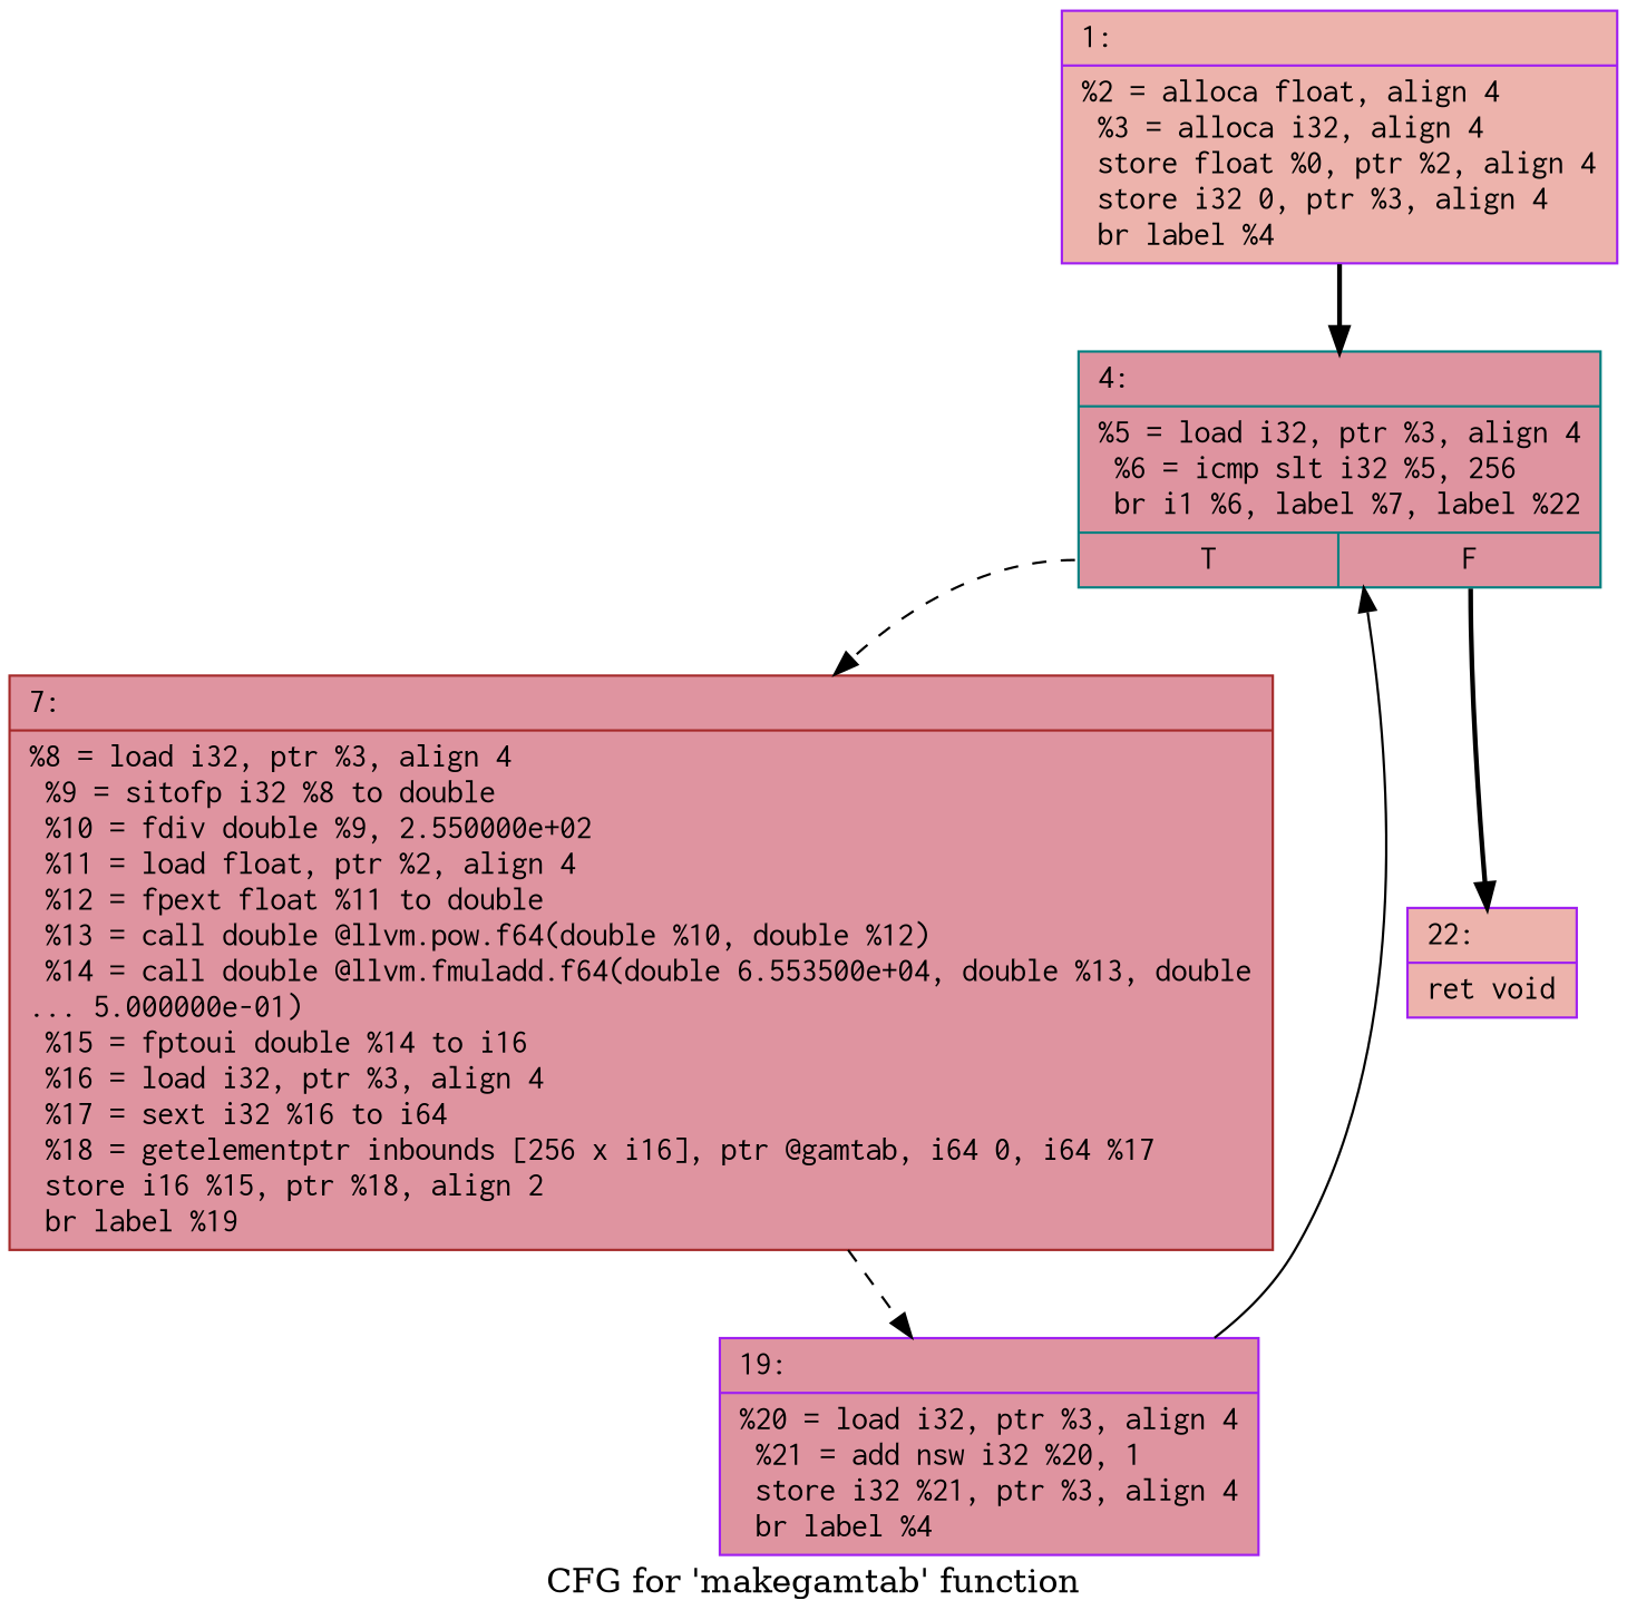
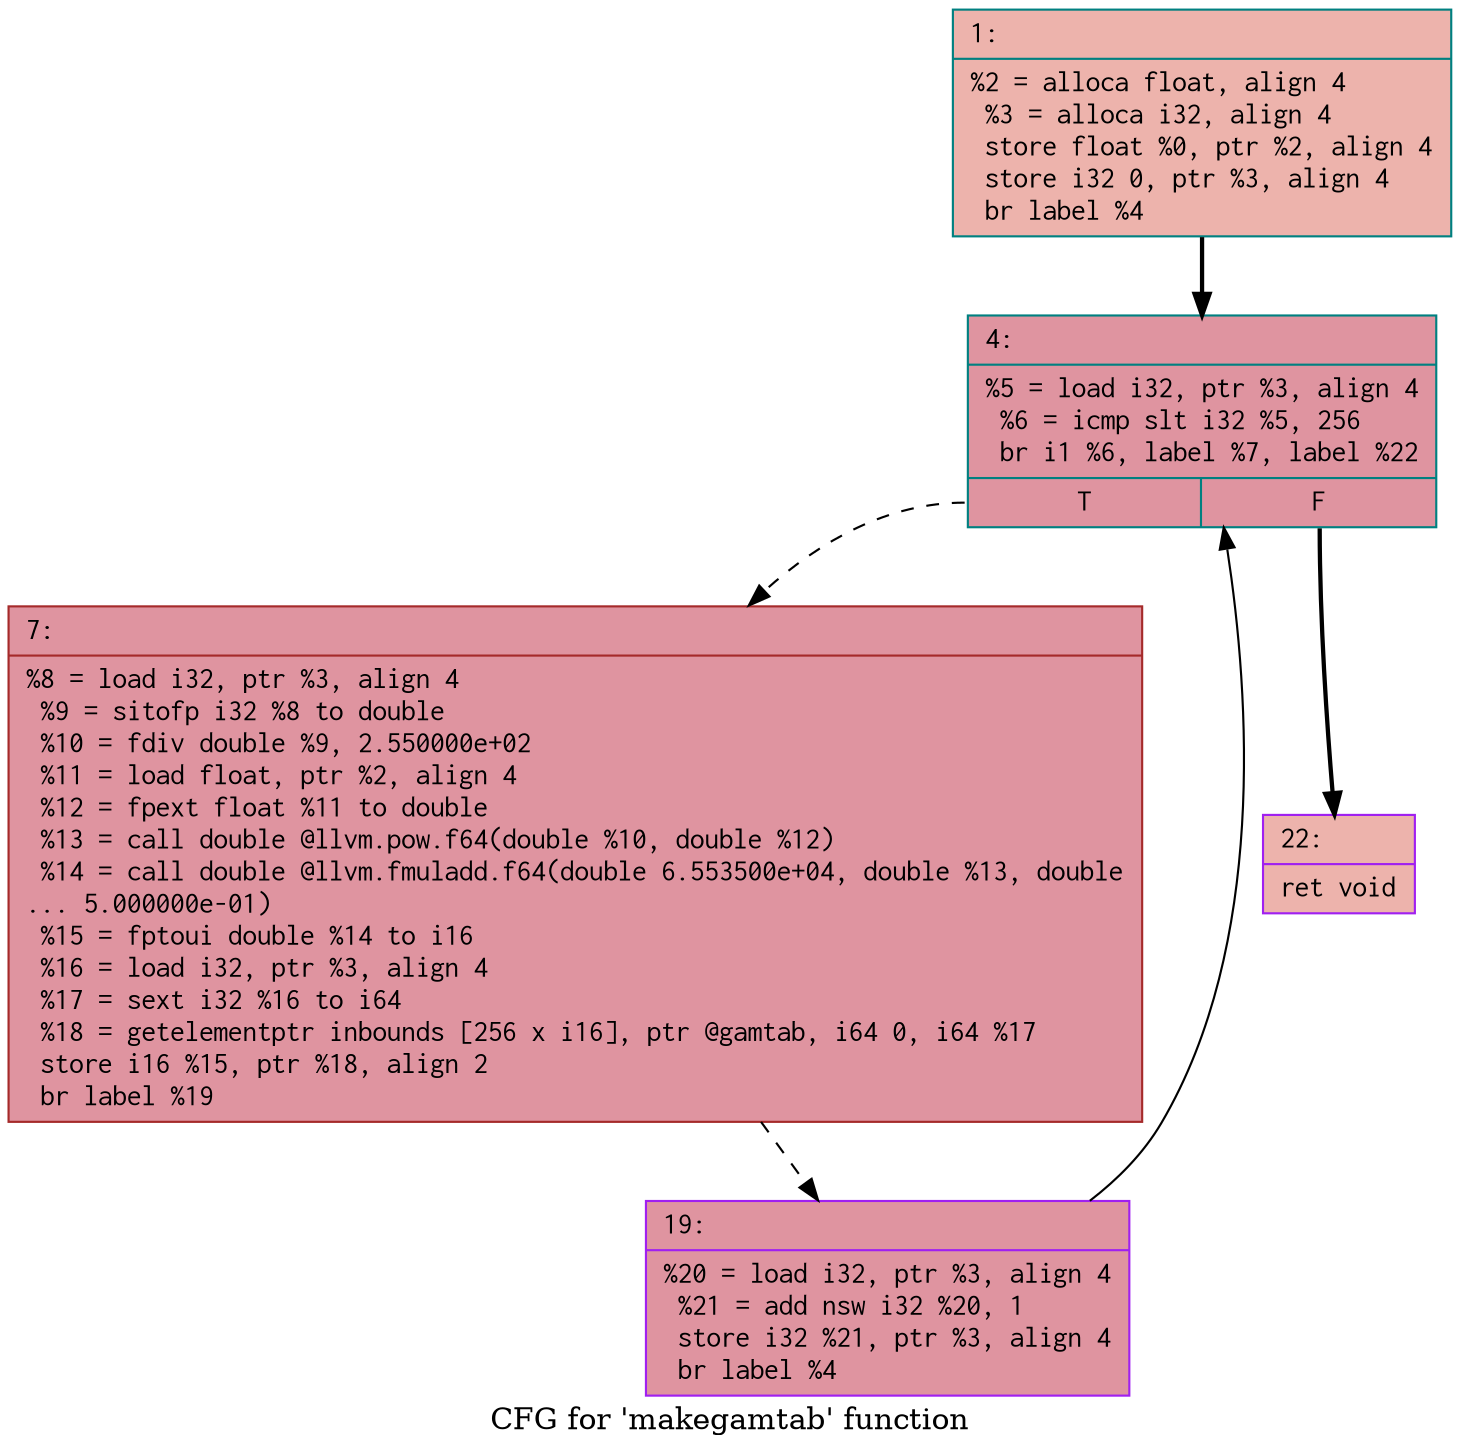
  digraph {
    label="CFG for 'makegamtab' function"
    node [color=teal fillcolor="#b70d2870" fontname=Courier shape=record style=filled]
    edge [style=bold]
-   n1 [color=purple fillcolor="#d6524470" label="{1:\l|  %2 = alloca float, align 4\l  %3 = alloca i32, align 4\l  store float %0, ptr %2, align 4\l  store i32 0, ptr %3, align 4\l  br label %4\l}"]
+   n1 [fillcolor="#d6524470" label="{1:\l|  %2 = alloca float, align 4\l  %3 = alloca i32, align 4\l  store float %0, ptr %2, align 4\l  store i32 0, ptr %3, align 4\l  br label %4\l}"]
    n2 [label="{4:\l|  %5 = load i32, ptr %3, align 4\l  %6 = icmp slt i32 %5, 256\l  br i1 %6, label %7, label %22\l|{<s0>T|<s1>F}}"]
    n3 [color=brown label="{7:\l|  %8 = load i32, ptr %3, align 4\l  %9 = sitofp i32 %8 to double\l  %10 = fdiv double %9, 2.550000e+02\l  %11 = load float, ptr %2, align 4\l  %12 = fpext float %11 to double\l  %13 = call double @llvm.pow.f64(double %10, double %12)\l  %14 = call double @llvm.fmuladd.f64(double 6.553500e+04, double %13, double\l... 5.000000e-01)\l  %15 = fptoui double %14 to i16\l  %16 = load i32, ptr %3, align 4\l  %17 = sext i32 %16 to i64\l  %18 = getelementptr inbounds [256 x i16], ptr @gamtab, i64 0, i64 %17\l  store i16 %15, ptr %18, align 2\l  br label %19\l}"]
    n4 [color=purple fillcolor="#d6524470" label="{22:\l|  ret void\l}"]
    n5 [color=purple label="{19:\l|  %20 = load i32, ptr %3, align 4\l  %21 = add nsw i32 %20, 1\l  store i32 %21, ptr %3, align 4\l  br label %4\l}"]
    n1 -> n2
    n2 -> n3 [tailport=s0 style=dashed]
    n2 -> n4 [tailport=s1]
    n3 -> n5 [style=dashed]
    n5 -> n2 [style=solid]
  }
